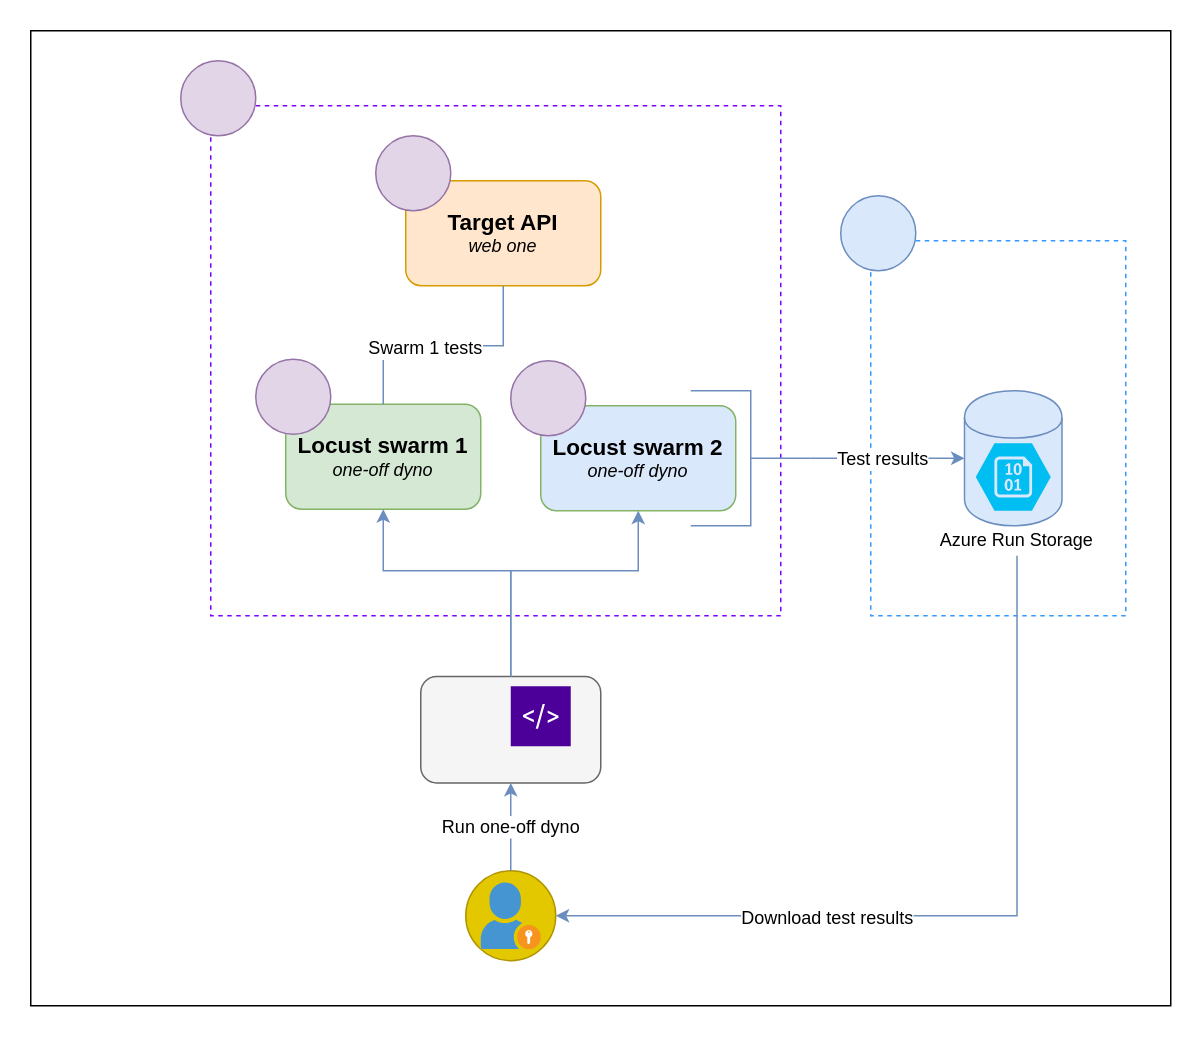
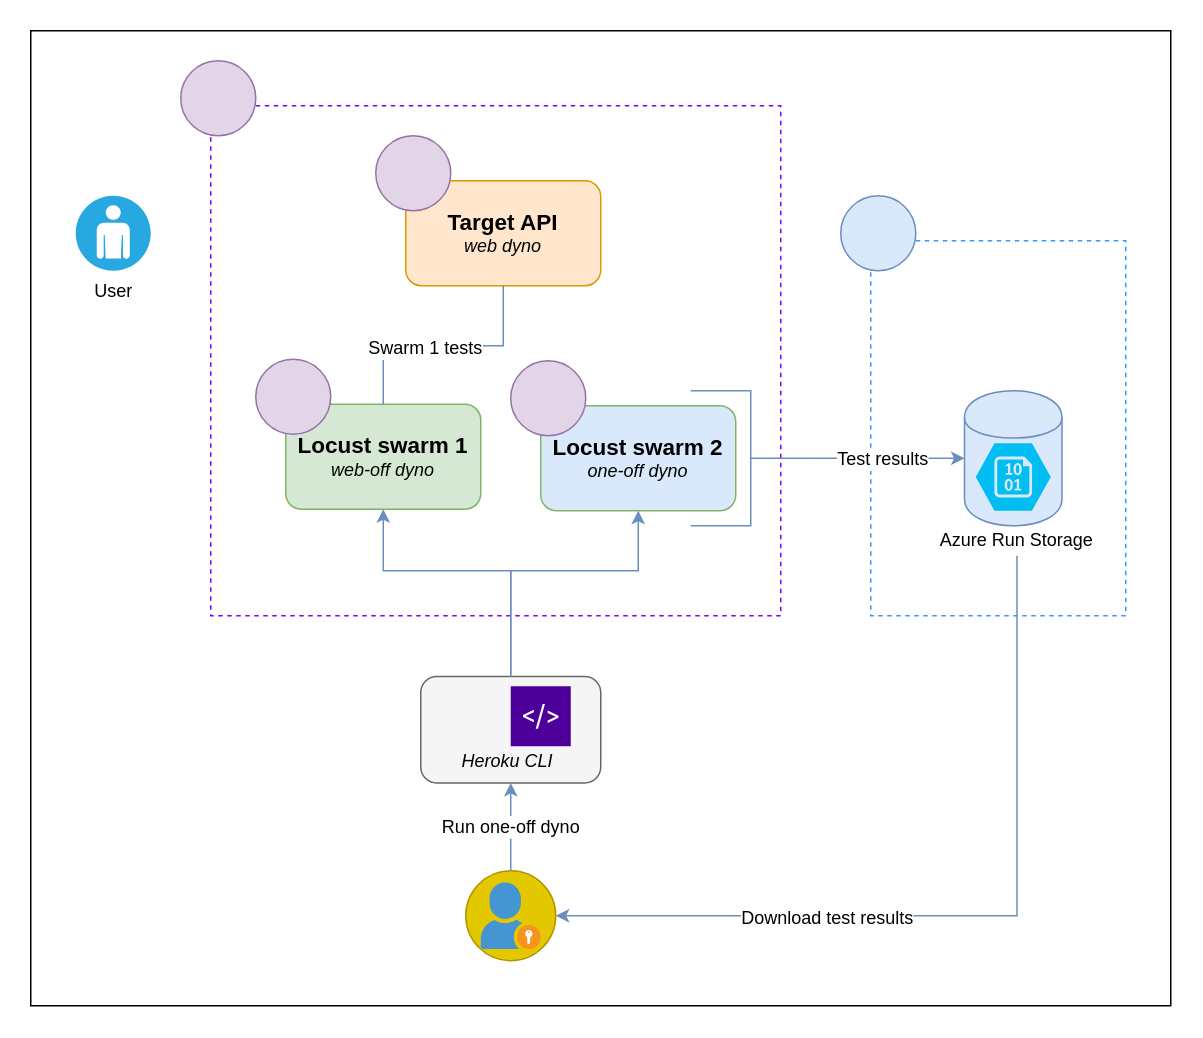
  <mxCell id="0" />
  <mxCell id="1" parent="0" />
  <mxCell id="2" value="" style="rounded=0;whiteSpace=wrap;html=1;" parent="1" vertex="1"><mxGeometry x="20" y="20" width="760" height="650" as="geometry" /></mxCell>
  <mxCell id="3" value="" style="rounded=1;whiteSpace=wrap;html=1;fillColor=#f5f5f5;strokeColor=#666666;fontColor=#333333;" parent="1" vertex="1"><mxGeometry x="280" y="450.5" width="120" height="71" as="geometry" /></mxCell>
  <mxCell id="4" value="" style="rounded=0;whiteSpace=wrap;html=1;fillColor=none;dashed=1;strokeColor=#3399FF;" parent="1" vertex="1"><mxGeometry x="580" y="160" width="170" height="250" as="geometry" /></mxCell>
  <mxCell id="5" value="" style="shape=cylinder;whiteSpace=wrap;html=1;boundedLbl=1;backgroundOutline=1;fillColor=#dae8fc;strokeColor=#6c8ebf;" parent="1" vertex="1"><mxGeometry x="642.5" y="260" width="65" height="90" as="geometry" /></mxCell>
  <mxCell id="6" value="" style="rounded=0;whiteSpace=wrap;html=1;fillColor=none;dashed=1;strokeColor=#7F00FF;" parent="1" vertex="1"><mxGeometry x="140" y="70" width="380" height="340" as="geometry" /></mxCell>
+ <mxCell id="7" value="User" style="verticalLabelPosition=bottom;html=1;fillColor=#28A8E0;verticalAlign=top;points=[[0.145,0.145,0],[0.856,0.145,0],[0.855,0.855,0],[0.145,0.855,0],[0.5,0,0], [1,0.5,0], [0.5,1,0],[0,0.5,0]];pointerEvents=1;align=center;shape=mxgraph.cisco_safe.capability.user;" parent="1" vertex="1"><mxGeometry x="50" y="130" width="50" height="50" as="geometry" /></mxCell>
  <mxCell id="8" value="" style="group;" parent="1" vertex="1" connectable="0"><mxGeometry x="250" y="90" width="150" height="100" as="geometry" /></mxCell>
- <mxCell id="9" value="&lt;b style=&quot;font-size: 15px&quot;&gt;Target API&lt;br&gt;&lt;/b&gt;&lt;i&gt;web one&lt;/i&gt;" style="rounded=1;whiteSpace=wrap;html=1;fillColor=#ffe6cc;strokeColor=#d79b00;" parent="8" vertex="1"><mxGeometry x="20" y="30" width="130" height="70" as="geometry" /></mxCell>
+ <mxCell id="9" value="&lt;b style=&quot;font-size: 15px&quot;&gt;Target API&lt;br&gt;&lt;/b&gt;&lt;i&gt;web dyno&lt;/i&gt;" style="rounded=1;whiteSpace=wrap;html=1;fillColor=#ffe6cc;strokeColor=#d79b00;" parent="8" vertex="1"><mxGeometry x="20" y="30" width="130" height="70" as="geometry" /></mxCell>
  <mxCell id="10" value="" style="group" parent="8" vertex="1" connectable="0"><mxGeometry width="50" height="50" as="geometry" /></mxCell>
  <mxCell id="11" value="" style="ellipse;whiteSpace=wrap;html=1;aspect=fixed;fillColor=#e1d5e7;strokeColor=#9673a6;" parent="10" vertex="1"><mxGeometry width="50" height="50" as="geometry" /></mxCell>
  <mxCell id="12" value="" style="shape=image;imageAspect=0;aspect=fixed;verticalLabelPosition=bottom;verticalAlign=top;image=https://img.stackshare.io/service/133/3wgIDj3j.png;" parent="10" vertex="1"><mxGeometry x="10" y="10" width="30" height="30" as="geometry" /></mxCell>
  <mxCell id="13" value="" style="group" parent="1" vertex="1" connectable="0"><mxGeometry x="170" y="239" width="150" height="100" as="geometry" /></mxCell>
- <mxCell id="14" value="&lt;b style=&quot;font-size: 15px&quot;&gt;Locust swarm 1&lt;br&gt;&lt;/b&gt;&lt;i&gt;one-off dyno&lt;/i&gt;" style="rounded=1;whiteSpace=wrap;html=1;fillColor=#d5e8d4;strokeColor=#82b366;" parent="13" vertex="1"><mxGeometry x="20" y="30" width="130" height="70" as="geometry" /></mxCell>
+ <mxCell id="14" value="&lt;b style=&quot;font-size: 15px&quot;&gt;Locust swarm 1&lt;br&gt;&lt;/b&gt;&lt;i&gt;web-off dyno&lt;/i&gt;" style="rounded=1;whiteSpace=wrap;html=1;fillColor=#d5e8d4;strokeColor=#82b366;" parent="13" vertex="1"><mxGeometry x="20" y="30" width="130" height="70" as="geometry" /></mxCell>
  <mxCell id="15" value="" style="group" parent="13" vertex="1" connectable="0"><mxGeometry width="50" height="50" as="geometry" /></mxCell>
  <mxCell id="16" value="" style="ellipse;whiteSpace=wrap;html=1;aspect=fixed;fillColor=#e1d5e7;strokeColor=#9673a6;" parent="15" vertex="1"><mxGeometry width="50" height="50" as="geometry" /></mxCell>
  <mxCell id="17" value="" style="shape=image;imageAspect=0;aspect=fixed;verticalLabelPosition=bottom;verticalAlign=top;image=https://img.stackshare.io/service/133/3wgIDj3j.png;" parent="15" vertex="1"><mxGeometry x="10" y="10" width="30" height="30" as="geometry" /></mxCell>
  <mxCell id="18" value="" style="group" parent="1" vertex="1" connectable="0"><mxGeometry x="340" y="240" width="150" height="100" as="geometry" /></mxCell>
  <mxCell id="19" value="&lt;b style=&quot;font-size: 15px&quot;&gt;Locust swarm 2&lt;br&gt;&lt;/b&gt;&lt;i&gt;one-off dyno&lt;/i&gt;" style="rounded=1;whiteSpace=wrap;html=1;fillColor=#dae8fc;strokeColor=#82b366;" parent="18" vertex="1"><mxGeometry x="20" y="30" width="130" height="70" as="geometry" /></mxCell>
  <mxCell id="20" value="" style="group" parent="18" vertex="1" connectable="0"><mxGeometry width="50" height="50" as="geometry" /></mxCell>
  <mxCell id="21" value="" style="ellipse;whiteSpace=wrap;html=1;aspect=fixed;fillColor=#e1d5e7;strokeColor=#9673a6;" parent="20" vertex="1"><mxGeometry width="50" height="50" as="geometry" /></mxCell>
  <mxCell id="22" value="" style="shape=image;imageAspect=0;aspect=fixed;verticalLabelPosition=bottom;verticalAlign=top;image=https://img.stackshare.io/service/133/3wgIDj3j.png;" parent="20" vertex="1"><mxGeometry x="10" y="10" width="30" height="30" as="geometry" /></mxCell>
  <mxCell id="23" style="edgeStyle=orthogonalEdgeStyle;rounded=0;orthogonalLoop=1;jettySize=auto;html=1;entryX=0.5;entryY=1;entryDx=0;entryDy=0;fillColor=#dae8fc;strokeColor=#6c8ebf;endArrow=none;" parent="1" source="14" target="9" edge="1"><mxGeometry relative="1" as="geometry"><Array as="points"><mxPoint x="255" y="230" /><mxPoint x="335" y="230" /></Array></mxGeometry></mxCell>
  <mxCell id="24" value="Swarm 1 tests" style="edgeLabel;html=1;align=center;verticalAlign=middle;resizable=0;points=[];fontSize=12;" parent="23" vertex="1" connectable="0"><mxGeometry x="-0.176" y="-1" relative="1" as="geometry"><mxPoint as="offset" /></mxGeometry></mxCell>
  <mxCell id="25" value="" style="group" parent="1" vertex="1" connectable="0"><mxGeometry x="280" y="410" width="120" height="133" as="geometry" /></mxCell>
  <mxCell id="26" value="" style="group" parent="25" vertex="1" connectable="0"><mxGeometry x="20" y="47" width="80" height="40" as="geometry" /></mxCell>
  <mxCell id="27" value="" style="group" parent="26" vertex="1" connectable="0"><mxGeometry width="80" height="40" as="geometry" /></mxCell>
  <mxCell id="28" value="" style="shape=image;imageAspect=0;aspect=fixed;verticalLabelPosition=bottom;verticalAlign=top;image=https://img.stackshare.io/service/133/3wgIDj3j.png;" parent="27" vertex="1"><mxGeometry width="40" height="40" as="geometry" /></mxCell>
  <mxCell id="29" value="" style="pointerEvents=1;shadow=0;dashed=0;html=1;strokeColor=none;fillColor=#4C0099;labelPosition=center;verticalLabelPosition=bottom;verticalAlign=top;align=center;outlineConnect=0;shape=mxgraph.veeam2.command_line;" parent="27" vertex="1"><mxGeometry x="40" width="40" height="40" as="geometry" /></mxCell>
  <mxCell id="30" style="edgeStyle=orthogonalEdgeStyle;rounded=0;orthogonalLoop=1;jettySize=auto;html=1;fillColor=#dae8fc;strokeColor=#6c8ebf;" parent="1" source="3" target="14" edge="1"><mxGeometry relative="1" as="geometry"><Array as="points"><mxPoint x="340" y="380" /><mxPoint x="255" y="380" /></Array></mxGeometry></mxCell>
  <mxCell id="31" style="edgeStyle=orthogonalEdgeStyle;rounded=0;orthogonalLoop=1;jettySize=auto;html=1;entryX=0.5;entryY=1;entryDx=0;entryDy=0;fillColor=#dae8fc;strokeColor=#6c8ebf;" parent="1" source="3" target="19" edge="1"><mxGeometry relative="1" as="geometry"><Array as="points"><mxPoint x="340" y="380" /><mxPoint x="425" y="380" /></Array></mxGeometry></mxCell>
+ <mxCell id="32" value="&lt;i&gt;Heroku CLI&lt;/i&gt;" style="text;html=1;strokeColor=none;fillColor=none;align=center;verticalAlign=middle;whiteSpace=wrap;rounded=0;" parent="1" vertex="1"><mxGeometry x="303" y="497" width="70" height="20" as="geometry" /></mxCell>
  <mxCell id="33" value="" style="group" parent="1" vertex="1" connectable="0"><mxGeometry x="120" y="40" width="50" height="50" as="geometry" /></mxCell>
  <mxCell id="34" value="" style="ellipse;whiteSpace=wrap;html=1;aspect=fixed;fillColor=#e1d5e7;strokeColor=#9673a6;" parent="33" vertex="1"><mxGeometry width="50" height="50" as="geometry" /></mxCell>
  <mxCell id="35" value="" style="shape=image;imageAspect=0;aspect=fixed;verticalLabelPosition=bottom;verticalAlign=top;image=https://img.stackshare.io/service/133/3wgIDj3j.png;" parent="33" vertex="1"><mxGeometry x="10" y="10" width="30" height="30" as="geometry" /></mxCell>
  <mxCell id="36" value="" style="group" parent="1" vertex="1" connectable="0"><mxGeometry x="310" y="580" width="60" height="80" as="geometry" /></mxCell>
  <mxCell id="37" value="" style="ellipse;whiteSpace=wrap;html=1;aspect=fixed;fillColor=#e3c800;strokeColor=#B09500;fontColor=#ffffff;" parent="36" vertex="1"><mxGeometry width="60" height="60" as="geometry" /></mxCell>
  <mxCell id="38" value="" style="shadow=0;dashed=0;html=1;strokeColor=none;fillColor=#4495D1;labelPosition=center;verticalLabelPosition=bottom;verticalAlign=top;align=center;outlineConnect=0;shape=mxgraph.veeam.portal_admin;" parent="36" vertex="1"><mxGeometry x="10" y="7.8" width="40" height="44.4" as="geometry" /></mxCell>
  <mxCell id="39" value="&lt;font style=&quot;font-size: 12px&quot;&gt;Run one-off dyno&lt;/font&gt;" style="edgeStyle=orthogonalEdgeStyle;rounded=0;orthogonalLoop=1;jettySize=auto;html=1;entryX=0.5;entryY=1;entryDx=0;entryDy=0;fillColor=#dae8fc;strokeColor=#6c8ebf;" parent="1" source="37" target="3" edge="1"><mxGeometry relative="1" as="geometry" /></mxCell>
  <mxCell id="40" value="" style="group" parent="1" vertex="1" connectable="0"><mxGeometry x="560" y="130" width="50" height="50" as="geometry" /></mxCell>
  <mxCell id="41" value="" style="ellipse;whiteSpace=wrap;html=1;aspect=fixed;fillColor=#dae8fc;strokeColor=#6c8ebf;" parent="40" vertex="1"><mxGeometry width="50" height="50" as="geometry" /></mxCell>
  <mxCell id="42" value="" style="shape=image;imageAspect=0;aspect=fixed;verticalLabelPosition=bottom;verticalAlign=top;fillColor=#dae8fc;image=https://cdn.worldvectorlogo.com/logos/azure-1.svg;strokeColor=#6c8ebf;" parent="40" vertex="1"><mxGeometry x="7.95" y="11.39" width="34.1" height="27.21" as="geometry" /></mxCell>
  <mxCell id="43" value="" style="verticalLabelPosition=bottom;html=1;verticalAlign=top;align=center;strokeColor=none;fillColor=#00BEF2;shape=mxgraph.azure.storage_blob;" parent="1" vertex="1"><mxGeometry x="650" y="295" width="50" height="45" as="geometry" /></mxCell>
  <mxCell id="44" value="t" style="edgeStyle=orthogonalEdgeStyle;rounded=0;orthogonalLoop=1;jettySize=auto;html=1;entryX=0;entryY=0.5;entryDx=0;entryDy=0;exitX=0;exitY=0.5;exitDx=0;exitDy=0;exitPerimeter=0;strokeWidth=1;fillColor=#dae8fc;strokeColor=#6c8ebf;" parent="1" source="46" target="5" edge="1"><mxGeometry relative="1" as="geometry" /></mxCell>
  <mxCell id="45" value="Test results" style="edgeLabel;html=1;align=center;verticalAlign=middle;resizable=0;points=[];fontSize=12;" parent="44" vertex="1" connectable="0"><mxGeometry x="-0.087" relative="1" as="geometry"><mxPoint as="offset" /></mxGeometry></mxCell>
  <mxCell id="46" value="" style="strokeWidth=1;html=1;shape=mxgraph.flowchart.annotation_2;align=left;labelPosition=right;pointerEvents=1;fillColor=#dae8fc;rotation=-180;strokeColor=#6c8ebf;" parent="1" vertex="1"><mxGeometry x="460" y="260" width="80" height="90" as="geometry" /></mxCell>
  <mxCell id="47" style="edgeStyle=orthogonalEdgeStyle;rounded=0;orthogonalLoop=1;jettySize=auto;html=1;entryX=1;entryY=0.5;entryDx=0;entryDy=0;strokeWidth=1;fillColor=#dae8fc;strokeColor=#6c8ebf;" parent="1" source="49" target="37" edge="1"><mxGeometry relative="1" as="geometry"><Array as="points"><mxPoint x="678" y="610" /></Array></mxGeometry></mxCell>
  <mxCell id="48" value="Download test results" style="edgeLabel;html=1;align=center;verticalAlign=middle;resizable=0;points=[];fontSize=12;" parent="47" vertex="1" connectable="0"><mxGeometry x="0.34" y="1" relative="1" as="geometry"><mxPoint as="offset" /></mxGeometry></mxCell>
  <mxCell id="49" value="Azure Run Storage" style="text;html=1;strokeColor=none;fillColor=none;align=center;verticalAlign=middle;whiteSpace=wrap;rounded=0;" parent="1" vertex="1"><mxGeometry x="620" y="350" width="115" height="20" as="geometry" /></mxCell>
